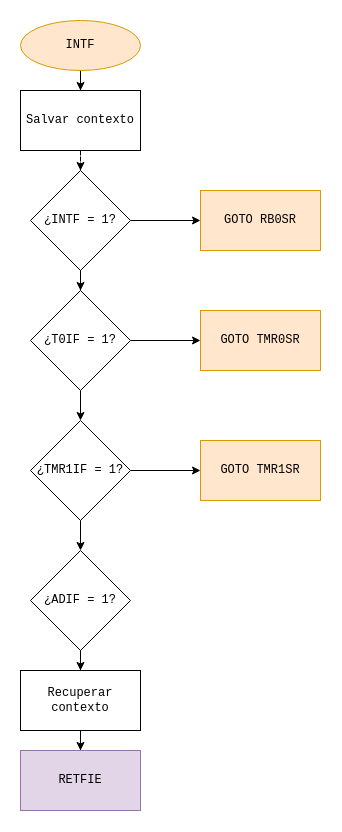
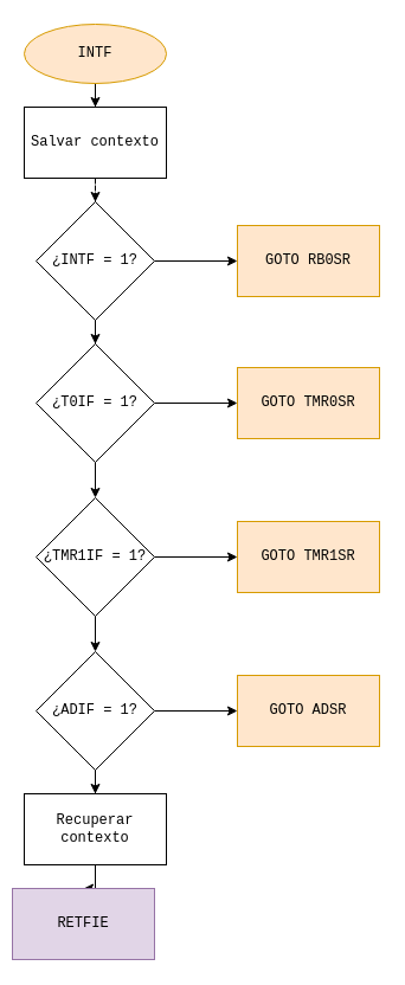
  <mxCell id="0" />
  <mxCell id="1" parent="0" />
  <mxCell id="2" style="edgeStyle=orthogonalEdgeStyle;rounded=0;orthogonalLoop=1;jettySize=auto;html=1;fontFamily=Courier New;" edge="1" parent="1" source="3" target="5"><mxGeometry relative="1" as="geometry" /></mxCell>
  <mxCell id="3" value="INTF" style="ellipse;whiteSpace=wrap;html=1;fillColor=#ffe6cc;strokeColor=#d79b00;fontFamily=Courier New;" vertex="1" parent="1"><mxGeometry x="20" y="20" width="120" height="50" as="geometry" /></mxCell>
  <mxCell id="4" style="edgeStyle=orthogonalEdgeStyle;rounded=0;orthogonalLoop=1;jettySize=auto;html=1;entryX=0.5;entryY=0;entryDx=0;entryDy=0;fontFamily=Courier New;dashed=1;" edge="1" parent="1" source="5" target="8"><mxGeometry relative="1" as="geometry" /></mxCell>
  <mxCell id="5" value="Salvar contexto" style="rounded=0;whiteSpace=wrap;html=1;fontFamily=Courier New;" vertex="1" parent="1"><mxGeometry x="20" y="90" width="120" height="60" as="geometry" /></mxCell>
  <mxCell id="6" style="edgeStyle=orthogonalEdgeStyle;rounded=0;orthogonalLoop=1;jettySize=auto;html=1;entryX=0.5;entryY=0;entryDx=0;entryDy=0;fontFamily=Courier New;" edge="1" parent="1" source="8" target="11"><mxGeometry relative="1" as="geometry" /></mxCell>
  <mxCell id="7" style="edgeStyle=orthogonalEdgeStyle;rounded=0;orthogonalLoop=1;jettySize=auto;html=1;entryX=0;entryY=0.5;entryDx=0;entryDy=0;fontFamily=Courier New;" edge="1" parent="1" source="8" target="21"><mxGeometry relative="1" as="geometry" /></mxCell>
  <mxCell id="8" value="¿INTF = 1?" style="rhombus;whiteSpace=wrap;html=1;fontFamily=Courier New;" vertex="1" parent="1"><mxGeometry x="30" y="170" width="100" height="100" as="geometry" /></mxCell>
  <mxCell id="9" style="edgeStyle=orthogonalEdgeStyle;rounded=0;orthogonalLoop=1;jettySize=auto;html=1;entryX=0.5;entryY=0;entryDx=0;entryDy=0;fontFamily=Courier New;" edge="1" parent="1" source="11" target="14"><mxGeometry relative="1" as="geometry" /></mxCell>
  <mxCell id="10" style="edgeStyle=orthogonalEdgeStyle;rounded=0;orthogonalLoop=1;jettySize=auto;html=1;entryX=0;entryY=0.5;entryDx=0;entryDy=0;fontFamily=Courier New;" edge="1" parent="1" source="11" target="22"><mxGeometry relative="1" as="geometry" /></mxCell>
  <mxCell id="11" value="¿T0IF = 1?" style="rhombus;whiteSpace=wrap;html=1;fontFamily=Courier New;" vertex="1" parent="1"><mxGeometry x="30" y="290" width="100" height="100" as="geometry" /></mxCell>
  <mxCell id="12" style="edgeStyle=orthogonalEdgeStyle;rounded=0;orthogonalLoop=1;jettySize=auto;html=1;fontFamily=Courier New;" edge="1" parent="1" source="14" target="17"><mxGeometry relative="1" as="geometry" /></mxCell>
  <mxCell id="13" style="edgeStyle=orthogonalEdgeStyle;rounded=0;orthogonalLoop=1;jettySize=auto;html=1;entryX=0;entryY=0.5;entryDx=0;entryDy=0;fontFamily=Courier New;" edge="1" parent="1" source="14" target="23"><mxGeometry relative="1" as="geometry" /></mxCell>
  <mxCell id="14" value="¿TMR1IF = 1?" style="rhombus;whiteSpace=wrap;html=1;fontFamily=Courier New;" vertex="1" parent="1"><mxGeometry x="30" y="420" width="100" height="100" as="geometry" /></mxCell>
  <mxCell id="15" style="edgeStyle=orthogonalEdgeStyle;rounded=0;orthogonalLoop=1;jettySize=auto;html=1;entryX=0.5;entryY=0;entryDx=0;entryDy=0;fontFamily=Courier New;" edge="1" parent="1" source="17" target="19"><mxGeometry relative="1" as="geometry" /></mxCell>
+ <mxCell id="16" style="edgeStyle=orthogonalEdgeStyle;rounded=0;orthogonalLoop=1;jettySize=auto;html=1;entryX=0;entryY=0.5;entryDx=0;entryDy=0;fontFamily=Courier New;" edge="1" parent="1" source="17" target="24"><mxGeometry relative="1" as="geometry" /></mxCell>
  <mxCell id="17" value="¿ADIF = 1?" style="rhombus;whiteSpace=wrap;html=1;fontFamily=Courier New;" vertex="1" parent="1"><mxGeometry x="30" y="550" width="100" height="100" as="geometry" /></mxCell>
  <mxCell id="18" style="edgeStyle=orthogonalEdgeStyle;rounded=0;orthogonalLoop=1;jettySize=auto;html=1;entryX=0.5;entryY=0;entryDx=0;entryDy=0;fontFamily=Courier New;" edge="1" parent="1" source="19" target="20"><mxGeometry relative="1" as="geometry" /></mxCell>
  <mxCell id="19" value="Recuperar contexto" style="rounded=0;whiteSpace=wrap;html=1;fontFamily=Courier New;" vertex="1" parent="1"><mxGeometry x="20" y="670" width="120" height="60" as="geometry" /></mxCell>
- <mxCell id="20" value="RETFIE" style="rounded=0;whiteSpace=wrap;html=1;fontFamily=Courier New;fillColor=#e1d5e7;strokeColor=#9673a6;" vertex="1" parent="1"><mxGeometry x="20" y="750" width="120" height="60" as="geometry" /></mxCell>
+ <mxCell id="20" value="RETFIE" style="rounded=0;whiteSpace=wrap;html=1;fontFamily=Courier New;fillColor=#e1d5e7;strokeColor=#9673a6;" vertex="1" parent="1"><mxGeometry x="10" y="750" width="120" height="60" as="geometry" /></mxCell>
  <mxCell id="21" value="GOTO RB0SR" style="rounded=0;whiteSpace=wrap;html=1;fontFamily=Courier New;fillColor=#ffe6cc;strokeColor=#d79b00;" vertex="1" parent="1"><mxGeometry x="200" y="190" width="120" height="60" as="geometry" /></mxCell>
  <mxCell id="22" value="GOTO TMR0SR" style="rounded=0;whiteSpace=wrap;html=1;fontFamily=Courier New;fillColor=#ffe6cc;strokeColor=#d79b00;" vertex="1" parent="1"><mxGeometry x="200" y="310" width="120" height="60" as="geometry" /></mxCell>
  <mxCell id="23" value="GOTO TMR1SR" style="rounded=0;whiteSpace=wrap;html=1;fontFamily=Courier New;fillColor=#ffe6cc;strokeColor=#d79b00;" vertex="1" parent="1"><mxGeometry x="200" y="440" width="120" height="60" as="geometry" /></mxCell>
+ <mxCell id="24" value="GOTO ADSR" style="rounded=0;whiteSpace=wrap;html=1;fontFamily=Courier New;fillColor=#ffe6cc;strokeColor=#d79b00;" vertex="1" parent="1"><mxGeometry x="200" y="570" width="120" height="60" as="geometry" /></mxCell>
